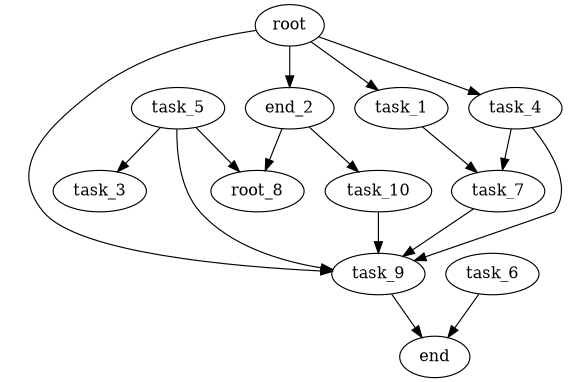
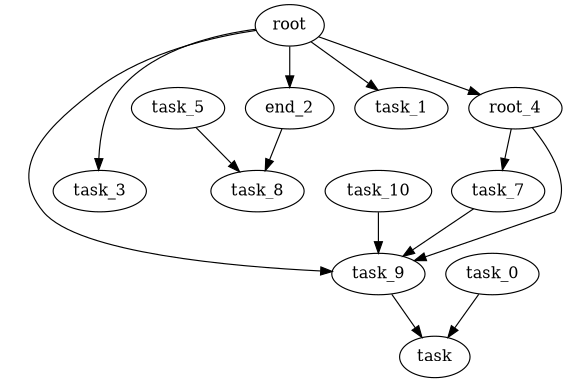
  digraph {
    root
    task_1
    n3 [label=end_2]
    task_3
-   task_4
+   task_4 [label=root_4]
    task_9
    task_7
-   task_8 [label=root_8]
+   task_8
    task_10
    task_5
-   task_6
-   end
+   task_6 [label=task_0]
+   end [label=task]
    root -> task_1
    root -> n3
-   task_5 -> task_3
+   root -> task_3
    root -> task_4
    root -> task_9
-   task_1 -> task_7
    n3 -> task_8
-   n3 -> task_10
    task_4 -> task_9
    task_4 -> task_7
    task_9 -> end
    task_7 -> task_9
    task_10 -> task_9
-   task_5 -> task_9
    task_5 -> task_8
    task_6 -> end
  }
